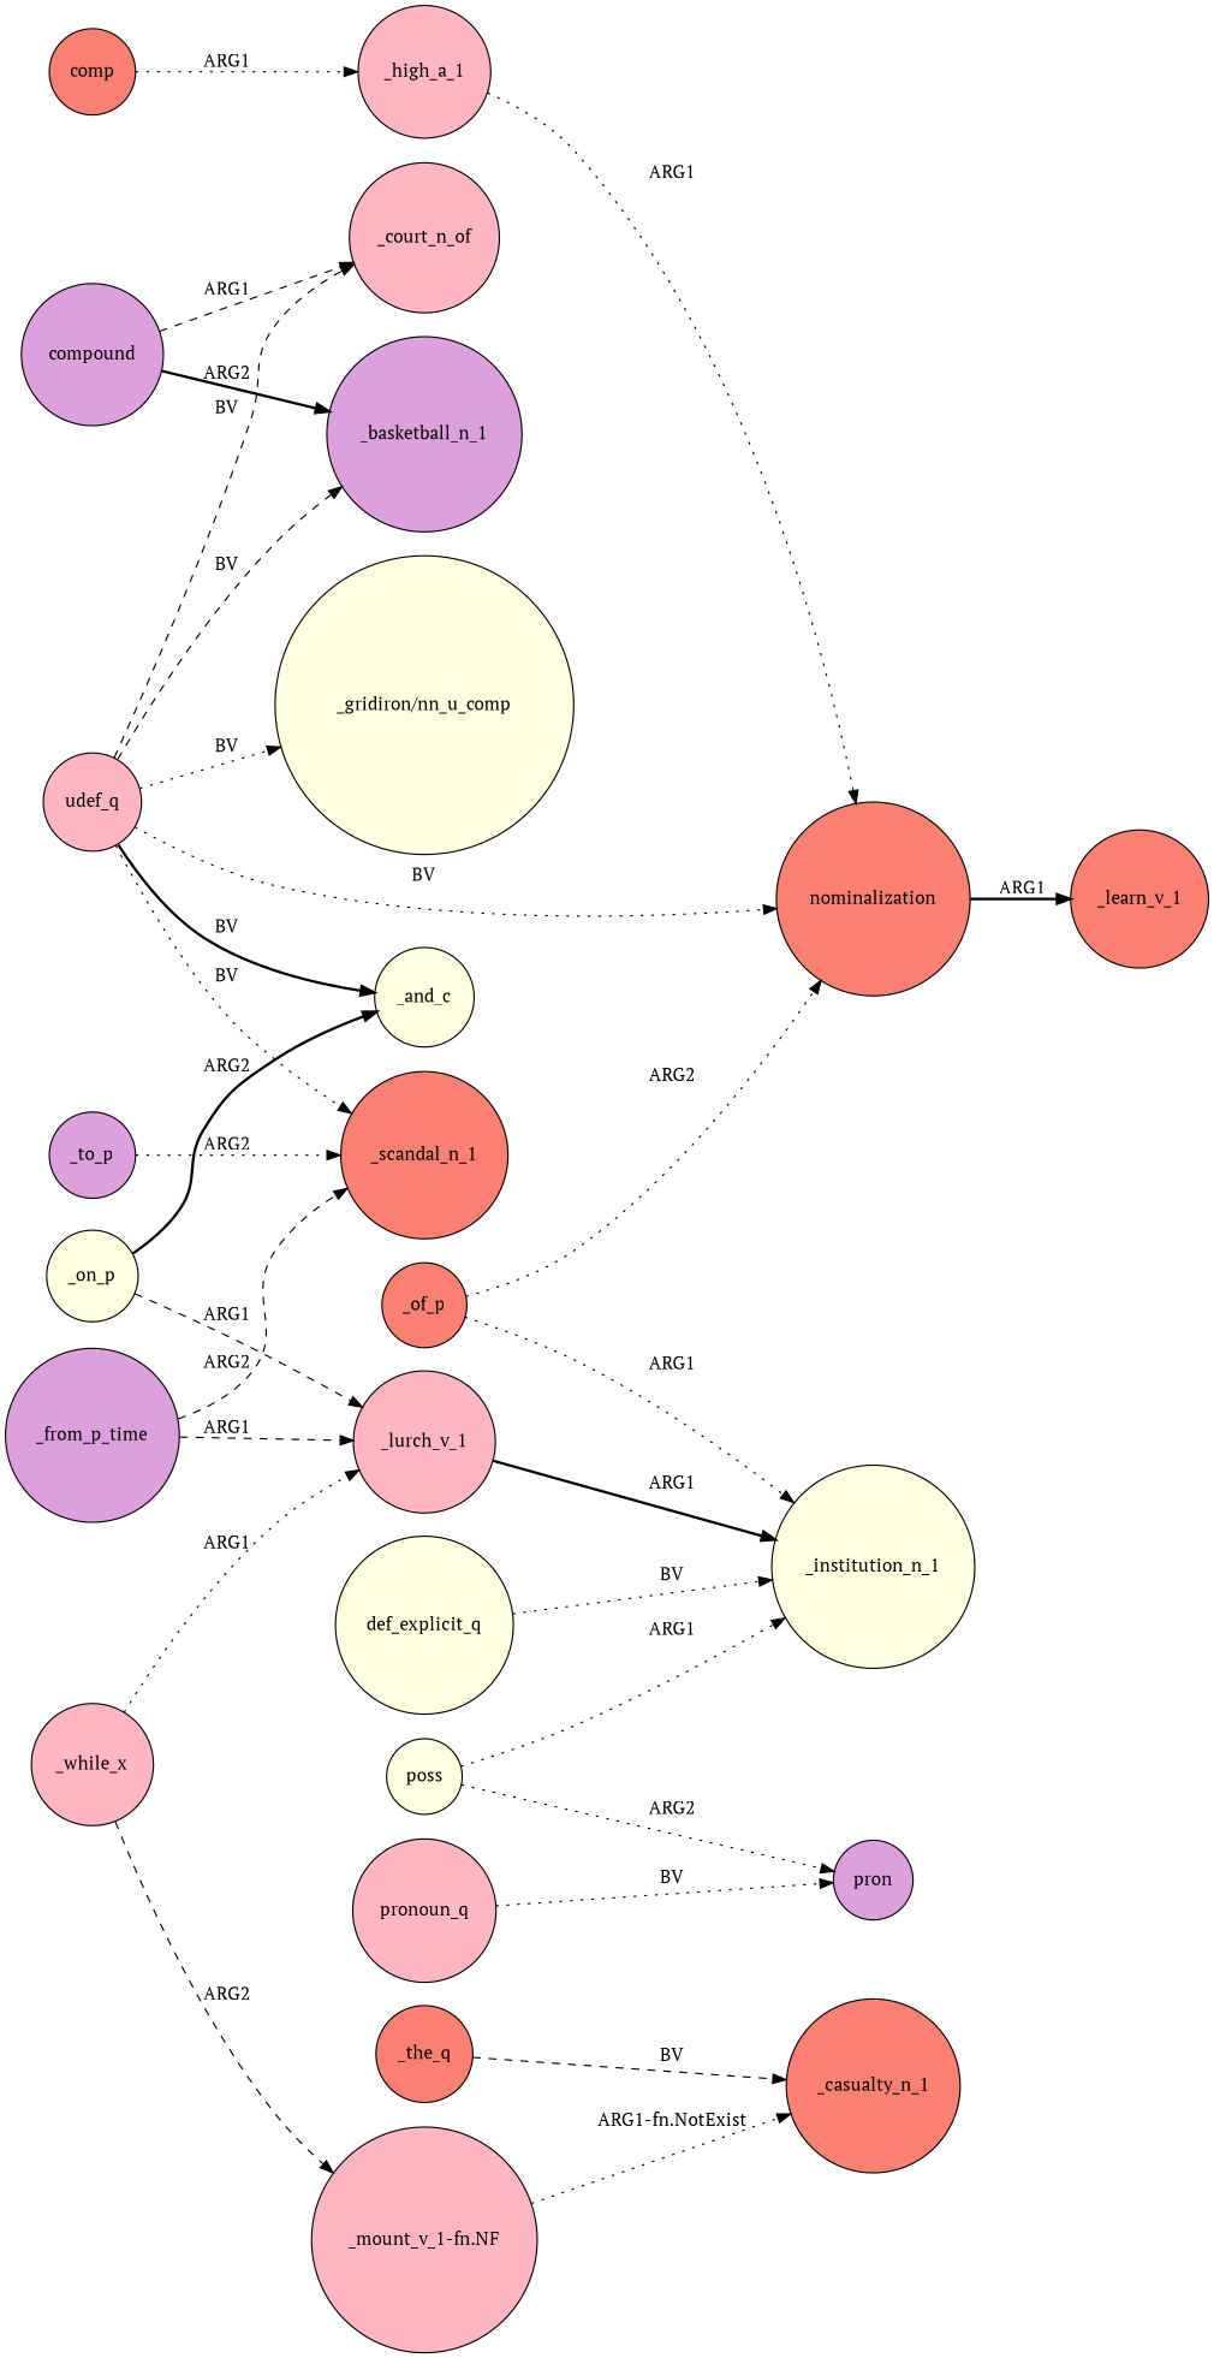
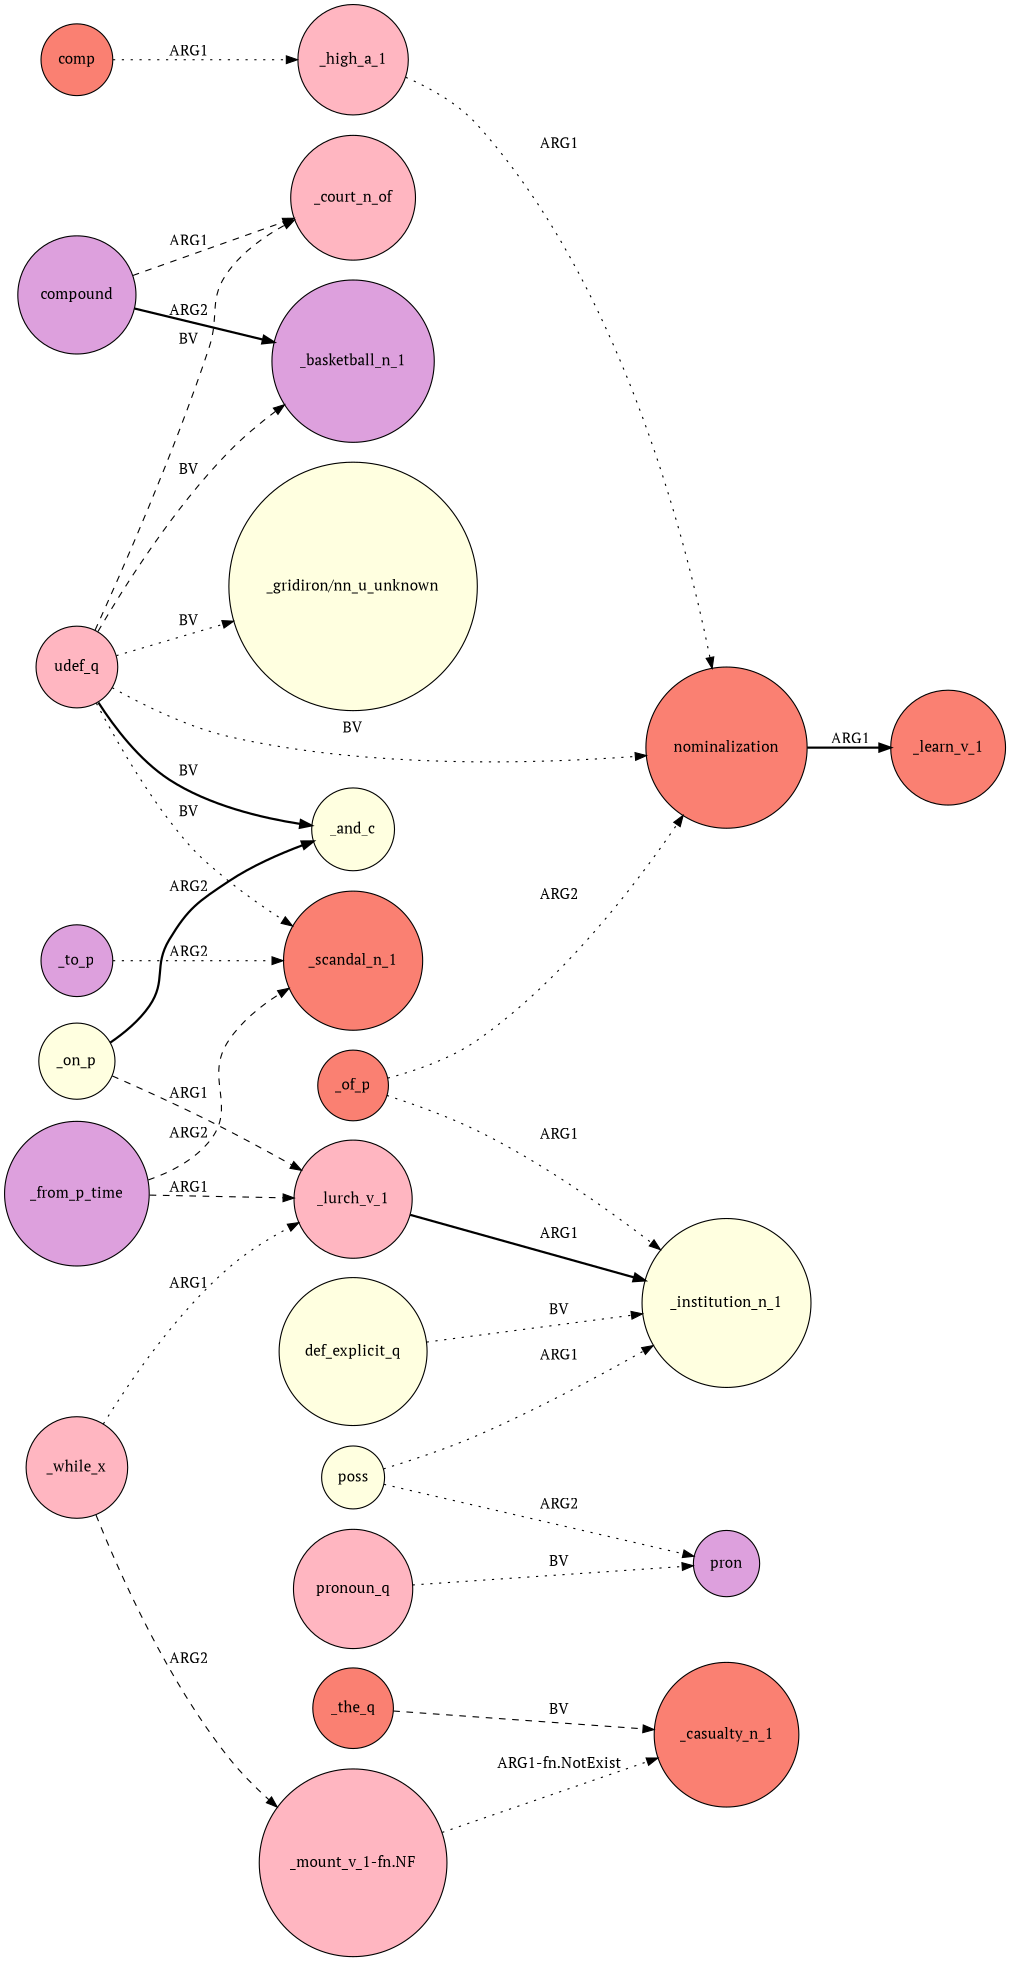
  digraph {
    fontname="PT Serif"
    rankdir=LR
    node [fillcolor=lightpink fontname="PT Serif" shape=circle style=filled]
    edge [fontname="PT Serif" style=dotted]
    _institution_n_1 [fillcolor=lightyellow]
    _lurch_v_1
    poss [fillcolor=lightyellow]
    pron [fillcolor=plum]
    nominalization [fillcolor=salmon]
    _learn_v_1 [fillcolor=salmon]
    udef_q
    _scandal_n_1 [fillcolor=salmon]
    _court_n_of
-   "_gridiron/nn_u_unknown" [fillcolor=lightyellow label="_gridiron/nn_u_comp"]
+   "_gridiron/nn_u_unknown" [fillcolor=lightyellow]
    _basketball_n_1 [fillcolor=plum]
    _and_c [fillcolor=lightyellow]
    def_explicit_q [fillcolor=lightyellow]
    comp [fillcolor=salmon]
    _high_a_1
    _from_p_time [fillcolor=plum]
    _the_q [fillcolor=salmon]
    _casualty_n_1 [fillcolor=salmon]
    pronoun_q
    _while_x
    "_mount_v_1-fn.NF"
    _to_p [fillcolor=plum]
    _of_p [fillcolor=salmon]
    _on_p [fillcolor=lightyellow]
    compound [fillcolor=plum]
    _lurch_v_1 -> _institution_n_1 [label=ARG1 style=bold]
    poss -> _institution_n_1 [label=ARG1]
    poss -> pron [label=ARG2]
    nominalization -> _learn_v_1 [label=ARG1 style=bold]
    udef_q -> nominalization [label=BV]
    udef_q -> _scandal_n_1 [label=BV]
    udef_q -> _court_n_of [label=BV style=dashed]
    udef_q -> "_gridiron/nn_u_unknown" [label=BV]
    udef_q -> _basketball_n_1 [label=BV style=dashed]
    udef_q -> _and_c [label=BV style=bold]
    def_explicit_q -> _institution_n_1 [label=BV]
    comp -> _high_a_1 [label=ARG1]
    _high_a_1 -> nominalization [label=ARG1]
    _from_p_time -> _lurch_v_1 [label=ARG1 style=dashed]
    _from_p_time -> _scandal_n_1 [label=ARG2 style=dashed]
    _the_q -> _casualty_n_1 [label=BV style=dashed]
    pronoun_q -> pron [label=BV]
    _while_x -> _lurch_v_1 [label=ARG1]
    _while_x -> "_mount_v_1-fn.NF" [label=ARG2 style=dashed]
    "_mount_v_1-fn.NF" -> _casualty_n_1 [label="ARG1-fn.NotExist"]
    _to_p -> _scandal_n_1 [label=ARG2]
    _of_p -> _institution_n_1 [label=ARG1]
    _of_p -> nominalization [label=ARG2]
    _on_p -> _lurch_v_1 [label=ARG1 style=dashed]
    _on_p -> _and_c [label=ARG2 style=bold]
    compound -> _court_n_of [label=ARG1 style=dashed]
    compound -> _basketball_n_1 [label=ARG2 style=bold]
  }
